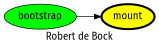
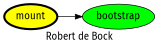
  digraph {
    label="Robert de Bock"
    rankdir=LR
    fontname="Fira Sans"
    node [style=filled fontname="Fira Sans"]
    bootstrap [fillcolor=green]
    mount [fillcolor=yellow penwidth=3]
-   bootstrap -> mount [fontname="Fira Sans"]
+   mount -> bootstrap [fontname="Fira Sans"]
  }
